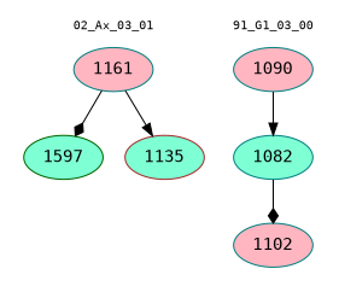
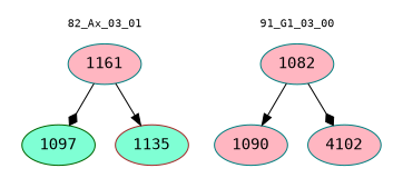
  digraph {
    fontname="DejaVu Sans Mono"
    node [color=teal fillcolor=lightpink fontname="DejaVu Sans Mono" style=filled]
    edge [arrowhead=diamond color=black fontname="DejaVu Sans Mono"]
    n1 [label=1161]
-   n2 [color=darkgreen fillcolor=aquamarine label=1597]
+   n2 [color=darkgreen fillcolor=aquamarine label=1097]
    n3 [color=brown fillcolor=aquamarine label=1135]
-   n4 [fillcolor=aquamarine label=1082]
+   n4 [label=1082]
    n5 [label=1090]
-   n6 [label=1102]
+   n6 [label=4102]
    subgraph cluster_1 {
      color=white
      fontsize=10
-     label="02_Ax_03_01"
+     label="82_Ax_03_01"
      n1
      n2
      n3
    }
    subgraph cluster_2 {
      color=white
      fontsize=10
      label="91_G1_03_00"
      n4
      n5
      n6
    }
    n1 -> n2
    n1 -> n3 [arrowhead=normal]
-   n5 -> n4 [arrowhead=normal]
+   n4 -> n5 [arrowhead=normal]
    n4 -> n6
  }
